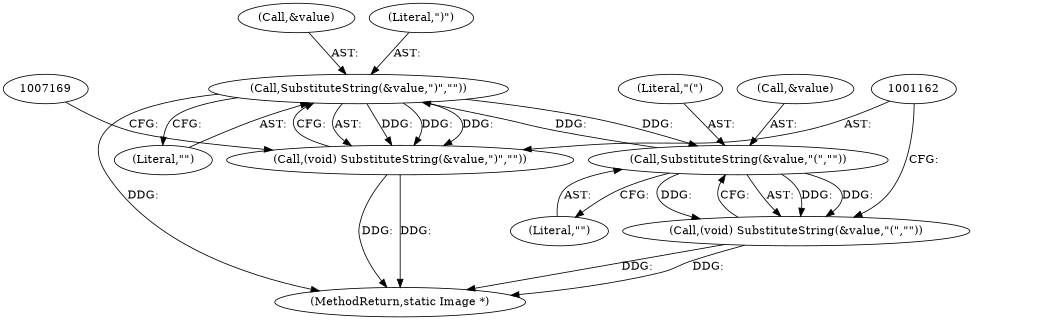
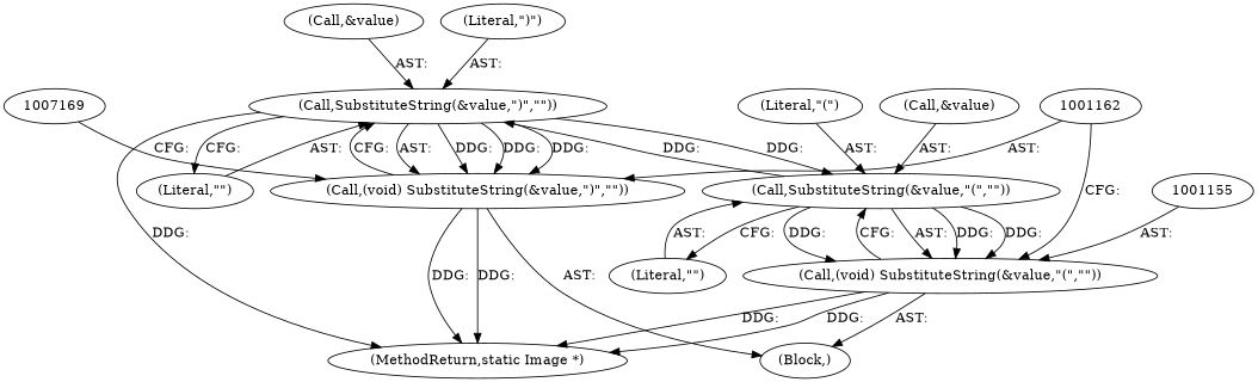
  digraph {
    n1 [label="(Call,SubstituteString(&value,\")\",\"\"))"]
    n2 [label="(Call,SubstituteString(&value,\"(\",\"\"))"]
    n3 [label="(Call,(void) SubstituteString(&value,\")\",\"\"))"]
    n4 [label="(Literal,\"\")"]
    n5 [label="(MethodReturn,static Image *)"]
    n6 [label="(Call,(void) SubstituteString(&value,\"(\",\"\"))"]
    n7 [label="(Literal,\"\")"]
+   n8 [label="(Block,)"]
    n9 [label="(Call,&value)"]
    n10 [label="(Literal,\"(\")"]
    n11 [label="(Call,&value)"]
    n12 [label="(Literal,\")\")"]
+   1001155
    1001162
    n15 [label=1007169]
    n1 -> n2 [label="DDG: "]
    n1 -> n3 [label="AST: "]
    n1 -> n3 [label="DDG: "]
    n1 -> n3 [label="DDG: "]
    n1 -> n3 [label="DDG: "]
    n1 -> n4 [label="CFG: "]
    n1 -> n5 [label="DDG: "]
    n2 -> n1 [label="DDG: "]
    n2 -> n6 [label="AST: "]
    n2 -> n6 [label="DDG: "]
    n2 -> n6 [label="DDG: "]
    n2 -> n6 [label="DDG: "]
    n2 -> n7 [label="CFG: "]
    n3 -> n1 [label="CFG: "]
    n3 -> n5 [label="DDG: "]
    n3 -> n5 [label="DDG: "]
+   n3 -> n8 [label="AST: "]
    n4 -> n1 [label="AST: "]
    n6 -> n2 [label="CFG: "]
    n6 -> n5 [label="DDG: "]
    n6 -> n5 [label="DDG: "]
+   n6 -> n8 [label="AST: "]
    n7 -> n2 [label="AST: "]
    n9 -> n2 [label="AST: "]
    n10 -> n2 [label="AST: "]
    n11 -> n1 [label="AST: "]
    n12 -> n1 [label="AST: "]
+   1001155 -> n6 [label="AST: "]
    1001162 -> n3 [label="AST: "]
    1001162 -> n6 [label="CFG: "]
    n15 -> n3 [label="CFG: "]
  }
